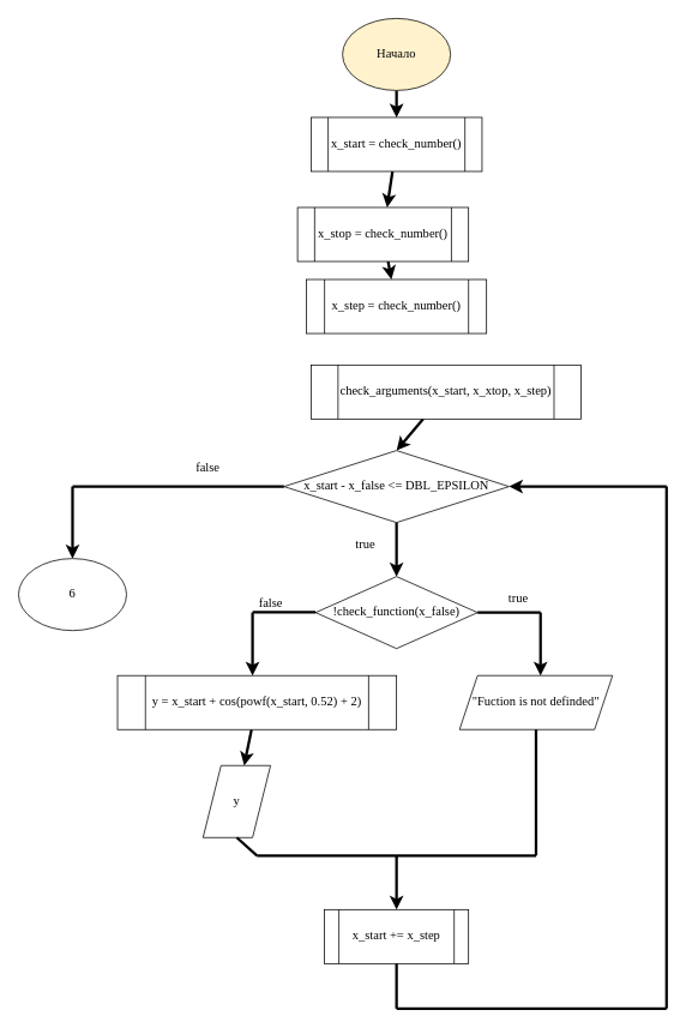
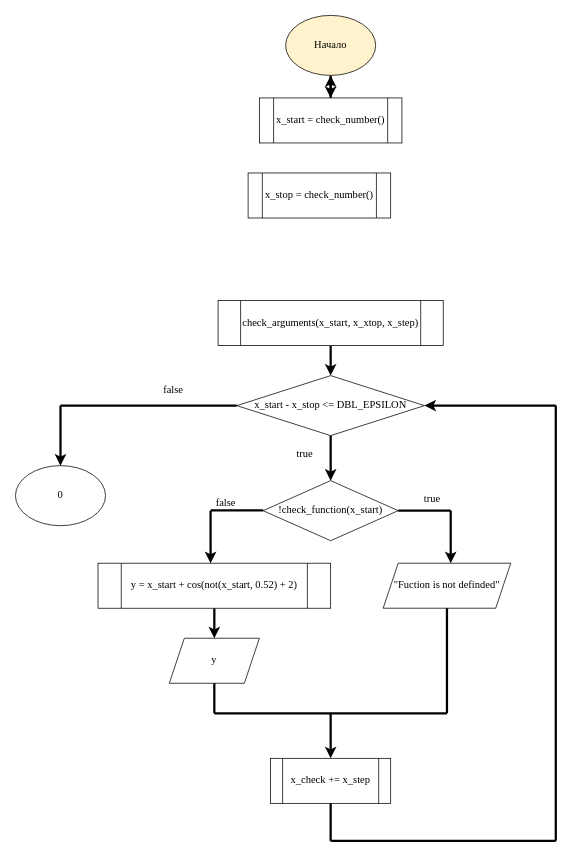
  <mxCell id="0" />
  <mxCell id="1" parent="0" />
- <mxCell id="2" value="" style="edgeStyle=none;html=1;strokeColor=#000000;strokeWidth=3;fontFamily=Times New Roman;fontSize=14;fontColor=#000000;" edge="1" parent="1" source="3" target="5"><mxGeometry relative="1" as="geometry" /></mxCell>
+ <mxCell id="2" value="" style="edgeStyle=none;html=1;strokeColor=#000000;strokeWidth=3;fontFamily=Times New Roman;fontSize=14;fontColor=#000000;" edge="1" parent="1" source="3" target="10"><mxGeometry relative="1" as="geometry" /></mxCell>
  <mxCell id="3" value="x_start = check_number()" style="shape=process;whiteSpace=wrap;html=1;backgroundOutline=1;strokeColor=#000000;fontFamily=Times New Roman;fontSize=14;fontColor=#000000;fillColor=#FFFFFF;" vertex="1" parent="1"><mxGeometry x="345" y="130" width="190" height="60" as="geometry" /></mxCell>
- <mxCell id="4" value="" style="edgeStyle=none;html=1;strokeColor=#000000;strokeWidth=3;fontFamily=Times New Roman;fontSize=14;fontColor=#000000;" edge="1" parent="1" source="5" target="7"><mxGeometry relative="1" as="geometry" /></mxCell>
  <mxCell id="5" value="x_stop = check_number()" style="shape=process;whiteSpace=wrap;html=1;backgroundOutline=1;strokeColor=#000000;fontFamily=Times New Roman;fontSize=14;fontColor=#000000;fillColor=#FFFFFF;" vertex="1" parent="1"><mxGeometry x="330" y="230" width="190" height="60" as="geometry" /></mxCell>
  <mxCell id="6" value="" style="endArrow=classic;html=1;strokeColor=#000000;strokeWidth=3;fontFamily=Times New Roman;fontSize=14;fontColor=#000000;exitX=0.5;exitY=1;exitDx=0;exitDy=0;entryX=0.5;entryY=0;entryDx=0;entryDy=0;" edge="1" parent="1" target="3"><mxGeometry width="50" height="50" relative="1" as="geometry"><mxPoint x="440" y="100" as="sourcePoint" /><mxPoint x="480" y="140" as="targetPoint" /></mxGeometry></mxCell>
- <mxCell id="7" value="x_step = check_number()" style="shape=process;whiteSpace=wrap;html=1;backgroundOutline=1;strokeColor=#000000;fontFamily=Times New Roman;fontSize=14;fontColor=#000000;fillColor=#FFFFFF;" vertex="1" parent="1"><mxGeometry x="340" y="310" width="200" height="60" as="geometry" /></mxCell>
  <mxCell id="8" value="" style="edgeStyle=none;html=1;strokeColor=#000000;strokeWidth=3;fontFamily=Times New Roman;fontSize=14;fontColor=#000000;" edge="1" parent="1" source="9"><mxGeometry relative="1" as="geometry"><mxPoint x="440" y="500" as="targetPoint" /></mxGeometry></mxCell>
- <mxCell id="9" value="check_arguments(x_start, x_xtop, x_step)" style="shape=process;whiteSpace=wrap;html=1;backgroundOutline=1;strokeColor=#000000;fontFamily=Times New Roman;fontSize=14;fontColor=#000000;fillColor=#FFFFFF;" vertex="1" parent="1"><mxGeometry x="345" y="405" width="300" height="60" as="geometry" /></mxCell>
+ <mxCell id="9" value="check_arguments(x_start, x_xtop, x_step)" style="shape=process;whiteSpace=wrap;html=1;backgroundOutline=1;strokeColor=#000000;fontFamily=Times New Roman;fontSize=14;fontColor=#000000;fillColor=#FFFFFF;" vertex="1" parent="1"><mxGeometry x="290" y="400" width="300" height="60" as="geometry" /></mxCell>
  <mxCell id="10" value="Начало" style="ellipse;whiteSpace=wrap;html=1;strokeColor=#000000;fontFamily=Times New Roman;fontSize=14;fontColor=#000000;fillColor=#fff2cc;" vertex="1" parent="1"><mxGeometry x="380" width="120" height="80" as="geometry" y="20" /></mxCell>
- <mxCell id="11" value="x_start - x_false &amp;lt;= DBL_EPSILON" style="rhombus;whiteSpace=wrap;html=1;strokeColor=#000000;fontFamily=Times New Roman;fontSize=14;fontColor=#000000;fillColor=#FFFFFF;" vertex="1" parent="1"><mxGeometry x="315" y="500" width="250" height="80" as="geometry" /></mxCell>
+ <mxCell id="11" value="x_start - x_stop &amp;lt;= DBL_EPSILON" style="rhombus;whiteSpace=wrap;html=1;strokeColor=#000000;fontFamily=Times New Roman;fontSize=14;fontColor=#000000;fillColor=#FFFFFF;" vertex="1" parent="1"><mxGeometry x="315" y="500" width="250" height="80" as="geometry" /></mxCell>
  <mxCell id="12" value="" style="endArrow=classic;html=1;fontFamily=Times New Roman;fontSize=14;fontColor=#000000;strokeColor=#000000;strokeWidth=3;exitX=0.5;exitY=1;exitDx=0;exitDy=0;" edge="1" parent="1" source="11"><mxGeometry width="50" height="50" relative="1" as="geometry"><mxPoint x="440" y="610" as="sourcePoint" /><mxPoint x="440" y="640" as="targetPoint" /></mxGeometry></mxCell>
- <mxCell id="13" value="!check_function(x_false)" style="rhombus;whiteSpace=wrap;html=1;strokeColor=#000000;fontFamily=Times New Roman;fontSize=14;fontColor=#000000;fillColor=#FFFFFF;" vertex="1" parent="1"><mxGeometry x="350" y="640" width="180" height="80" as="geometry" /></mxCell>
+ <mxCell id="13" value="!check_function(x_start)" style="rhombus;whiteSpace=wrap;html=1;strokeColor=#000000;fontFamily=Times New Roman;fontSize=14;fontColor=#000000;fillColor=#FFFFFF;" vertex="1" parent="1"><mxGeometry x="350" y="640" width="180" height="80" as="geometry" /></mxCell>
  <mxCell id="14" value="true" style="text;html=1;align=center;verticalAlign=middle;resizable=0;points=[];autosize=1;strokeColor=none;fillColor=none;fontSize=14;fontFamily=Times New Roman;fontColor=#000000;" vertex="1" parent="1"><mxGeometry x="380" y="590" width="50" height="30" as="geometry" /></mxCell>
  <mxCell id="15" value="" style="endArrow=none;html=1;strokeColor=#000000;strokeWidth=3;fontFamily=Times New Roman;fontSize=14;fontColor=#000000;exitX=1;exitY=0.5;exitDx=0;exitDy=0;" edge="1" parent="1" source="13"><mxGeometry width="50" height="50" relative="1" as="geometry"><mxPoint x="490" y="740" as="sourcePoint" /><mxPoint x="600" y="680" as="targetPoint" /></mxGeometry></mxCell>
  <mxCell id="16" value="" style="endArrow=none;html=1;strokeColor=#000000;strokeWidth=3;fontFamily=Times New Roman;fontSize=14;fontColor=#000000;exitX=1;exitY=0.5;exitDx=0;exitDy=0;" edge="1" parent="1"><mxGeometry width="50" height="50" relative="1" as="geometry"><mxPoint x="280" y="679.5" as="sourcePoint" /><mxPoint x="350" y="679.5" as="targetPoint" /></mxGeometry></mxCell>
  <mxCell id="17" value="true" style="text;html=1;align=center;verticalAlign=middle;resizable=0;points=[];autosize=1;strokeColor=none;fillColor=none;fontSize=14;fontFamily=Times New Roman;fontColor=#000000;" vertex="1" parent="1"><mxGeometry x="550" y="650" width="50" height="30" as="geometry" /></mxCell>
  <mxCell id="18" value="false" style="text;html=1;align=center;verticalAlign=middle;resizable=0;points=[];autosize=1;strokeColor=none;fillColor=none;fontSize=14;fontFamily=Times New Roman;fontColor=#000000;" vertex="1" parent="1"><mxGeometry x="275" y="655" width="50" height="30" as="geometry" /></mxCell>
  <mxCell id="19" value="" style="endArrow=classic;html=1;strokeColor=#000000;strokeWidth=3;fontFamily=Times New Roman;fontSize=14;fontColor=#000000;" edge="1" parent="1"><mxGeometry width="50" height="50" relative="1" as="geometry"><mxPoint x="600" y="680" as="sourcePoint" /><mxPoint x="600" y="750" as="targetPoint" /></mxGeometry></mxCell>
  <mxCell id="20" value="" style="endArrow=classic;html=1;strokeColor=#000000;strokeWidth=3;fontFamily=Times New Roman;fontSize=14;fontColor=#000000;" edge="1" parent="1"><mxGeometry width="50" height="50" relative="1" as="geometry"><mxPoint x="280" y="680" as="sourcePoint" /><mxPoint x="280" y="750" as="targetPoint" /></mxGeometry></mxCell>
  <mxCell id="21" value="&quot;Fuction is not definded&quot;" style="shape=parallelogram;perimeter=parallelogramPerimeter;whiteSpace=wrap;html=1;fixedSize=1;strokeColor=#000000;fontFamily=Times New Roman;fontSize=14;fontColor=#000000;fillColor=#FFFFFF;" vertex="1" parent="1"><mxGeometry x="510" y="750" width="170" height="60" as="geometry" /></mxCell>
  <mxCell id="22" value="" style="edgeStyle=none;html=1;strokeColor=#000000;strokeWidth=3;fontFamily=Times New Roman;fontSize=14;fontColor=#000000;" edge="1" parent="1" source="23" target="24"><mxGeometry relative="1" as="geometry" /></mxCell>
- <mxCell id="23" value="y = x_start + cos(powf(x_start, 0.52) + 2)" style="shape=process;whiteSpace=wrap;html=1;backgroundOutline=1;strokeColor=#000000;fontFamily=Times New Roman;fontSize=14;fontColor=#000000;fillColor=#FFFFFF;" vertex="1" parent="1"><mxGeometry x="130" y="750" width="310" height="60" as="geometry" /></mxCell>
- <mxCell id="24" value="y" style="shape=parallelogram;perimeter=parallelogramPerimeter;whiteSpace=wrap;html=1;fixedSize=1;strokeColor=#000000;fontFamily=Times New Roman;fontSize=14;fontColor=#000000;fillColor=#FFFFFF;" vertex="1" parent="1"><mxGeometry x="225" y="850" width="75" height="80" as="geometry" /></mxCell>
+ <mxCell id="23" value="y = x_start + cos(not(x_start, 0.52) + 2)" style="shape=process;whiteSpace=wrap;html=1;backgroundOutline=1;strokeColor=#000000;fontFamily=Times New Roman;fontSize=14;fontColor=#000000;fillColor=#FFFFFF;" vertex="1" parent="1"><mxGeometry x="130" y="750" width="310" height="60" as="geometry" /></mxCell>
+ <mxCell id="24" value="y" style="shape=parallelogram;perimeter=parallelogramPerimeter;whiteSpace=wrap;html=1;fixedSize=1;strokeColor=#000000;fontFamily=Times New Roman;fontSize=14;fontColor=#000000;fillColor=#FFFFFF;" vertex="1" parent="1"><mxGeometry x="225" y="850" width="120" height="60" as="geometry" /></mxCell>
  <mxCell id="25" value="" style="endArrow=none;html=1;strokeColor=#000000;strokeWidth=3;fontFamily=Times New Roman;fontSize=14;fontColor=#000000;exitX=0.5;exitY=1;exitDx=0;exitDy=0;" edge="1" parent="1" source="24"><mxGeometry width="50" height="50" relative="1" as="geometry"><mxPoint x="470" y="920" as="sourcePoint" /><mxPoint x="285" y="950" as="targetPoint" /></mxGeometry></mxCell>
  <mxCell id="26" value="" style="endArrow=none;html=1;strokeColor=#000000;strokeWidth=3;fontFamily=Times New Roman;fontSize=14;fontColor=#000000;entryX=0.5;entryY=1;entryDx=0;entryDy=0;" edge="1" parent="1" target="21"><mxGeometry width="50" height="50" relative="1" as="geometry"><mxPoint x="595" y="950" as="sourcePoint" /><mxPoint x="520" y="870" as="targetPoint" /></mxGeometry></mxCell>
  <mxCell id="27" value="" style="endArrow=none;html=1;strokeColor=#000000;strokeWidth=3;fontFamily=Times New Roman;fontSize=14;fontColor=#000000;" edge="1" parent="1"><mxGeometry width="50" height="50" relative="1" as="geometry"><mxPoint x="285" y="950" as="sourcePoint" /><mxPoint x="595" y="950" as="targetPoint" /></mxGeometry></mxCell>
  <mxCell id="28" value="" style="endArrow=classic;html=1;strokeColor=#000000;strokeWidth=3;fontFamily=Times New Roman;fontSize=14;fontColor=#000000;" edge="1" parent="1"><mxGeometry width="50" height="50" relative="1" as="geometry"><mxPoint x="440" y="950" as="sourcePoint" /><mxPoint x="440" y="1010" as="targetPoint" /></mxGeometry></mxCell>
- <mxCell id="29" value="x_start += x_step" style="shape=process;whiteSpace=wrap;html=1;backgroundOutline=1;strokeColor=#000000;fontFamily=Times New Roman;fontSize=14;fontColor=#000000;fillColor=#FFFFFF;" vertex="1" parent="1"><mxGeometry x="360" y="1010" width="160" height="60" as="geometry" /></mxCell>
+ <mxCell id="29" value="x_check += x_step" style="shape=process;whiteSpace=wrap;html=1;backgroundOutline=1;strokeColor=#000000;fontFamily=Times New Roman;fontSize=14;fontColor=#000000;fillColor=#FFFFFF;" vertex="1" parent="1"><mxGeometry x="360" y="1010" width="160" height="60" as="geometry" /></mxCell>
  <mxCell id="30" value="" style="endArrow=none;html=1;strokeColor=#000000;strokeWidth=3;fontFamily=Times New Roman;fontSize=14;fontColor=#000000;exitX=0.5;exitY=1;exitDx=0;exitDy=0;" edge="1" parent="1" source="29"><mxGeometry width="50" height="50" relative="1" as="geometry"><mxPoint x="520" y="970" as="sourcePoint" /><mxPoint x="440" y="1120" as="targetPoint" /></mxGeometry></mxCell>
  <mxCell id="31" value="" style="endArrow=none;html=1;strokeColor=#000000;strokeWidth=3;fontFamily=Times New Roman;fontSize=14;fontColor=#000000;" edge="1" parent="1"><mxGeometry width="50" height="50" relative="1" as="geometry"><mxPoint x="440" y="1120" as="sourcePoint" /><mxPoint x="740" y="1120" as="targetPoint" /></mxGeometry></mxCell>
  <mxCell id="32" value="" style="endArrow=none;html=1;strokeColor=#000000;strokeWidth=3;fontFamily=Times New Roman;fontSize=14;fontColor=#000000;" edge="1" parent="1"><mxGeometry width="50" height="50" relative="1" as="geometry"><mxPoint x="740" y="1120" as="sourcePoint" /><mxPoint x="740" y="540" as="targetPoint" /></mxGeometry></mxCell>
  <mxCell id="33" value="" style="endArrow=classic;html=1;strokeColor=#000000;strokeWidth=3;fontFamily=Times New Roman;fontSize=14;fontColor=#000000;entryX=1;entryY=0.5;entryDx=0;entryDy=0;" edge="1" parent="1" target="11"><mxGeometry width="50" height="50" relative="1" as="geometry"><mxPoint x="740" y="540" as="sourcePoint" /><mxPoint x="630" y="630" as="targetPoint" /></mxGeometry></mxCell>
  <mxCell id="34" value="" style="endArrow=none;html=1;strokeColor=#000000;strokeWidth=3;fontFamily=Times New Roman;fontSize=14;fontColor=#000000;entryX=0;entryY=0.5;entryDx=0;entryDy=0;" edge="1" parent="1" target="11"><mxGeometry width="50" height="50" relative="1" as="geometry"><mxPoint x="80" y="540" as="sourcePoint" /><mxPoint x="320" y="550" as="targetPoint" /></mxGeometry></mxCell>
  <mxCell id="35" value="" style="endArrow=classic;html=1;strokeColor=#000000;strokeWidth=3;fontFamily=Times New Roman;fontSize=14;fontColor=#000000;" edge="1" parent="1"><mxGeometry width="50" height="50" relative="1" as="geometry"><mxPoint x="80" y="540" as="sourcePoint" /><mxPoint x="80" y="620" as="targetPoint" /></mxGeometry></mxCell>
  <mxCell id="36" value="false" style="text;html=1;align=center;verticalAlign=middle;resizable=0;points=[];autosize=1;strokeColor=none;fillColor=none;fontSize=14;fontFamily=Times New Roman;fontColor=#000000;" vertex="1" parent="1"><mxGeometry x="205" y="505" width="50" height="30" as="geometry" /></mxCell>
- <mxCell id="37" value="6" style="ellipse;whiteSpace=wrap;html=1;strokeColor=#000000;fontFamily=Times New Roman;fontSize=14;fontColor=#000000;fillColor=#FFFFFF;" vertex="1" parent="1"><mxGeometry x="20" y="620" width="120" height="80" as="geometry" /></mxCell>
+ <mxCell id="37" value="0" style="ellipse;whiteSpace=wrap;html=1;strokeColor=#000000;fontFamily=Times New Roman;fontSize=14;fontColor=#000000;fillColor=#FFFFFF;" vertex="1" parent="1"><mxGeometry x="20" y="620" width="120" height="80" as="geometry" /></mxCell>
